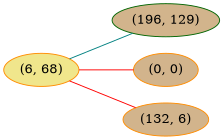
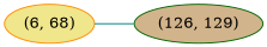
  graph {
    rankdir=LR
    node [color=darkorange fillcolor=tan style=filled]
    edge [color=red weight=1]
    "(6, 68)" [fillcolor=khaki]
-   "(126, 129)" [color=darkgreen label="(196, 129)"]
-   "(0, 0)"
-   "(132, 6)"
+   "(126, 129)" [color=darkgreen]
    "(6, 68)" -- "(126, 129)" [color=teal]
-   "(6, 68)" -- "(0, 0)" [weight=4]
-   "(6, 68)" -- "(132, 6)"
  }
